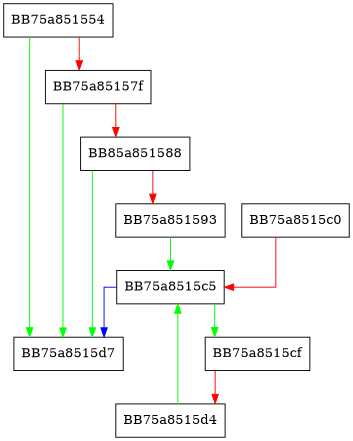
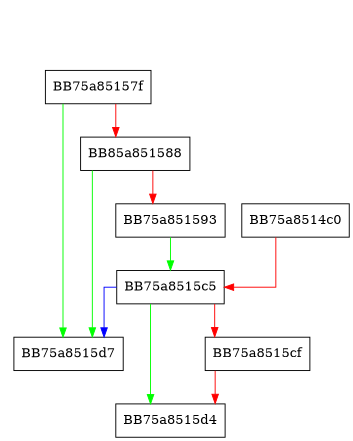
  digraph {
    splines=ortho
    node [shape=box]
    edge [color=red]
-   BB75a851554
    BB75a8515d7
    BB75a85157f
    n4 [label=BB85a851588]
    BB75a851593
    BB75a8515c5
    BB75a8515d4
    BB75a8515cf
-   BB75a8515c0
-   BB75a851554 -> BB75a8515d7 [color=green]
-   BB75a851554 -> BB75a85157f
+   BB75a8515c0 [label=BB75a8514c0]
    BB75a85157f -> BB75a8515d7 [color=green]
    BB75a85157f -> n4
    n4 -> BB75a8515d7 [color=green]
    n4 -> BB75a851593
    BB75a851593 -> BB75a8515c5 [color=green]
    BB75a8515c5 -> BB75a8515d7 [color=blue]
-   BB75a8515d4 -> BB75a8515c5 [color=green]
-   BB75a8515c5 -> BB75a8515cf [color=green]
+   BB75a8515c5 -> BB75a8515d4 [color=green]
+   BB75a8515c5 -> BB75a8515cf
    BB75a8515cf -> BB75a8515d4
    BB75a8515c0 -> BB75a8515c5
  }
